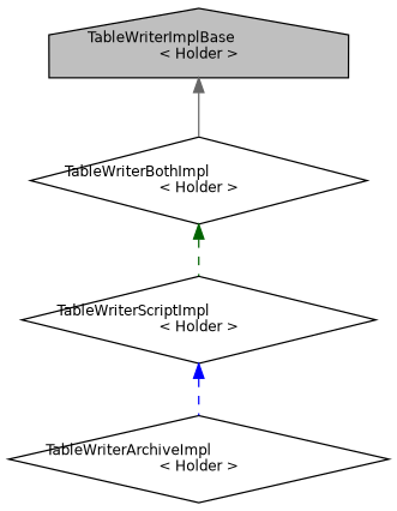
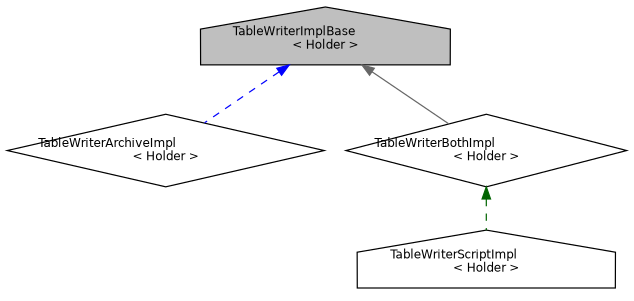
  digraph {
    rankdir=TB
    node [color=black fillcolor=white fontname=Helvetica fontsize=10 shape=house style=filled]
    edge [dir=back fontname=Helvetica fontsize=10 labelfontname=Helvetica labelfontsize=10 style=dashed]
    n1 [fillcolor=grey75 fontcolor=black height=0.2 label="TableWriterImplBase\l\< Holder \>" width=0.4]
    n2 [height=0.2 label="TableWriterArchiveImpl\l\< Holder \>" shape=diamond width=0.4]
    n3 [height=0.2 label="TableWriterBothImpl\l\< Holder \>" shape=diamond width=0.4]
-   n4 [height=0.2 label="TableWriterScriptImpl\l\< Holder \>" shape=diamond width=0.4]
-   n4 -> n2 [color=blue]
+   n4 [height=0.2 label="TableWriterScriptImpl\l\< Holder \>" width=0.4]
+   n1 -> n2 [color=blue]
    n1 -> n3 [color=gray40 style=solid]
    n3 -> n4 [color=darkgreen]
  }
